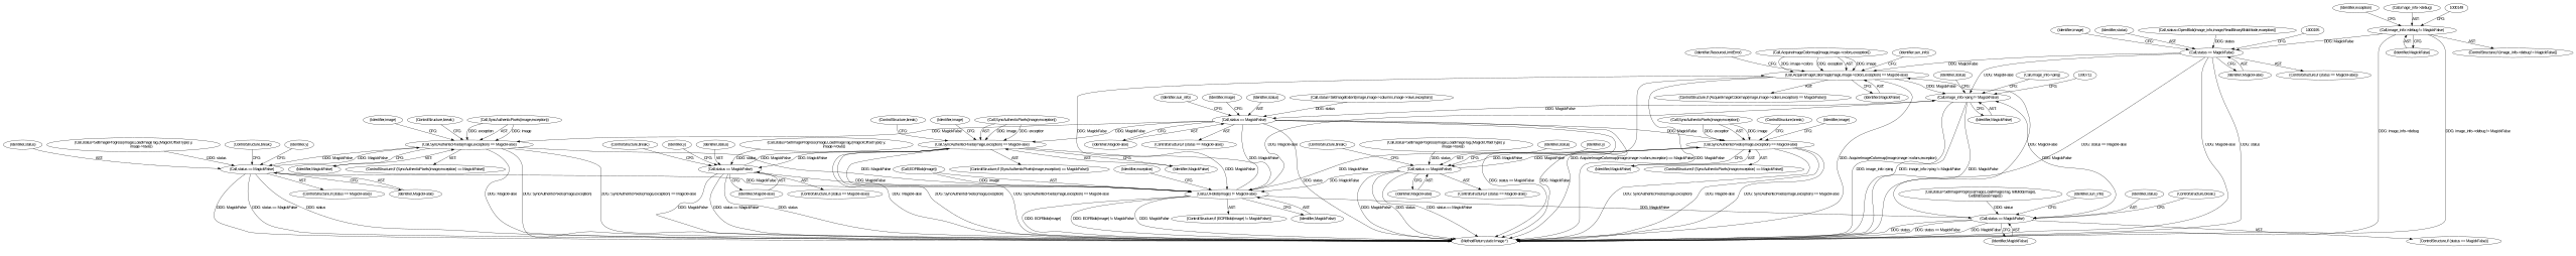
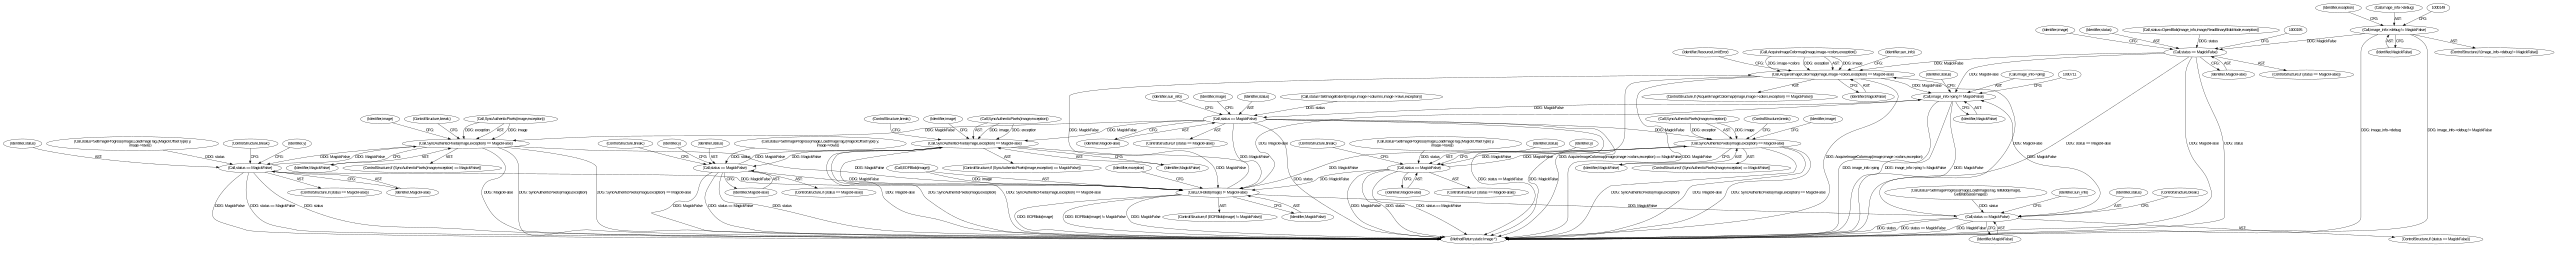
  digraph {
    fontname="Liberation Sans"
    node [fontname="Liberation Sans"]
    edge [fontname="Liberation Sans"]
    n1 [label="(Call,image_info->debug != MagickFalse)"]
    n2 [label="(Call,status == MagickFalse)"]
    n3 [label="(Identifier,MagickFalse)"]
    n4 [label="(MethodReturn,static Image *)"]
    n5 [label="(ControlStructure,if (image_info->debug != MagickFalse))"]
    n6 [label="(Call,AcquireImageColormap(image,image->colors,exception) == MagickFalse)"]
    n7 [label="(Call,image_info->ping != MagickFalse)"]
    n8 [label="(Identifier,MagickFalse)"]
    n9 [label="(ControlStructure,if (status == MagickFalse))"]
    n10 [label="(ControlStructure,if (AcquireImageColormap(image,image->colors,exception) == MagickFalse))"]
    n11 [label="(Identifier,MagickFalse)"]
    n12 [label="(Call,status == MagickFalse)"]
    n13 [label="(Identifier,MagickFalse)"]
    n14 [label="(Call,SyncAuthenticPixels(image,exception) == MagickFalse)"]
    n15 [label="(Call,EOFBlob(image) != MagickFalse)"]
    n16 [label="(Call,SyncAuthenticPixels(image,exception) == MagickFalse)"]
    n17 [label="(Call,SyncAuthenticPixels(image,exception) == MagickFalse)"]
    n18 [label="(Identifier,MagickFalse)"]
    n19 [label="(ControlStructure,if (status == MagickFalse))"]
    n20 [label="(Call,status == MagickFalse)"]
    n21 [label="(Identifier,MagickFalse)"]
    n22 [label="(ControlStructure,if (SyncAuthenticPixels(image,exception) == MagickFalse))"]
    n23 [label="(Call,status == MagickFalse)"]
    n24 [label="(Identifier,MagickFalse)"]
    n25 [label="(ControlStructure,if (EOFBlob(image) != MagickFalse))"]
    n26 [label="(Call,status == MagickFalse)"]
    n27 [label="(ControlStructure,if (SyncAuthenticPixels(image,exception) == MagickFalse))"]
    n28 [label="(Identifier,MagickFalse)"]
    n29 [label="(Call,status == MagickFalse)"]
    n30 [label="(Identifier,MagickFalse)"]
    n31 [label="(ControlStructure,if (SyncAuthenticPixels(image,exception) == MagickFalse))"]
    n32 [label="(ControlStructure,if (status == MagickFalse))"]
    n33 [label="(Identifier,MagickFalse)"]
    n34 [label="(Identifier,MagickFalse)"]
    n35 [label="(ControlStructure,if (status == MagickFalse))"]
    n36 [label="(ControlStructure,if (status == MagickFalse))"]
    n37 [label="(Identifier,MagickFalse)"]
    n38 [label="(ControlStructure,if (status == MagickFalse))"]
    n39 [label="(Identifier,MagickFalse)"]
    n40 [label="(ControlStructure,break;)"]
    n41 [label="(Identifier,status)"]
    n42 [label="(Identifier,image)"]
    n43 [label="(Identifier,exception)"]
    n44 [label="(ControlStructure,break;)"]
    n45 [label="(Identifier,image)"]
    n46 [label="(Identifier,status)"]
    n47 [label="(Call,status=SetImageProgress(image,LoadImageTag,(MagickOffsetType) y,\n                image->rows))"]
    n48 [label="(Call,status=OpenBlob(image_info,image,ReadBinaryBlobMode,exception))"]
    n49 [label="(Identifier,sun_info)"]
    n50 [label="(Identifier,status)"]
    n51 [label="(Identifier,image)"]
    n52 [label="(Call,status=SetImageExtent(image,image->columns,image->rows,exception))"]
    n53 [label="(ControlStructure,break;)"]
    n54 [label="(Identifier,image)"]
    n55 [label="(Call,image_info->debug)"]
    n56 [label="(Identifier,ResourceLimitError)"]
    n57 [label="(Identifier,status)"]
    n58 [label="(Identifier,sun_info)"]
    n59 [label="(Identifier,sun_info)"]
    n60 [label="(Identifier,image)"]
    n61 [label="(Call,image_info->ping)"]
    n62 [label="(Call,SyncAuthenticPixels(image,exception))"]
    n63 [label="(ControlStructure,break;)"]
    n64 [label="(ControlStructure,break;)"]
    n65 [label="(Call,AcquireImageColormap(image,image->colors,exception))"]
    n66 [label="(Identifier,y)"]
    n67 [label="(ControlStructure,break;)"]
    n68 [label="(Call,status=SetImageProgress(image,LoadImagesTag,TellBlob(image),\n          GetBlobSize(image)))"]
    n69 [label="(ControlStructure,break;)"]
    n70 [label="(Identifier,status)"]
    n71 [label="(Identifier,status)"]
    n72 [label="(Call,SyncAuthenticPixels(image,exception))"]
    n73 [label="(Call,SyncAuthenticPixels(image,exception))"]
    n74 [label="(Identifier,y)"]
    n75 [label="(Call,EOFBlob(image))"]
    n76 [label="(Identifier,status)"]
    n77 [label="(Call,status=SetImageProgress(image,LoadImageTag,(MagickOffsetType) y,\n                image->rows))"]
    n78 [label="(Identifier,exception)"]
    n79 [label="(Identifier,y)"]
    n80 [label="(Call,status=SetImageProgress(image,LoadImageTag,(MagickOffsetType) y,\n              image->rows))"]
    1000149
    1000195
    1000711
    n1 -> n2 [label="DDG: MagickFalse"]
    n1 -> n3 [label="CFG: "]
    n1 -> n4 [label="DDG: image_info->debug"]
    n1 -> n4 [label="DDG: image_info->debug != MagickFalse"]
    n1 -> n5 [label="AST: "]
    n2 -> n4 [label="DDG: status == MagickFalse"]
    n2 -> n4 [label="DDG: MagickFalse"]
    n2 -> n4 [label="DDG: status"]
    n2 -> n6 [label="DDG: MagickFalse"]
    n2 -> n7 [label="DDG: MagickFalse"]
    n2 -> n8 [label="CFG: "]
    n2 -> n9 [label="AST: "]
    n3 -> n1 [label="AST: "]
    n6 -> n4 [label="DDG: AcquireImageColormap(image,image->colors,exception) == MagickFalse"]
    n6 -> n4 [label="DDG: MagickFalse"]
    n6 -> n4 [label="DDG: AcquireImageColormap(image,image->colors,exception)"]
    n6 -> n7 [label="DDG: MagickFalse"]
    n6 -> n10 [label="AST: "]
    n6 -> n11 [label="CFG: "]
    n7 -> n4 [label="DDG: MagickFalse"]
    n7 -> n4 [label="DDG: image_info->ping"]
    n7 -> n4 [label="DDG: image_info->ping != MagickFalse"]
    n7 -> n12 [label="DDG: MagickFalse"]
    n7 -> n13 [label="CFG: "]
    n8 -> n2 [label="AST: "]
    n11 -> n6 [label="AST: "]
    n12 -> n4 [label="DDG: status"]
    n12 -> n4 [label="DDG: status == MagickFalse"]
    n12 -> n4 [label="DDG: MagickFalse"]
    n12 -> n14 [label="DDG: MagickFalse"]
    n12 -> n15 [label="DDG: MagickFalse"]
    n12 -> n16 [label="DDG: MagickFalse"]
    n12 -> n17 [label="DDG: MagickFalse"]
    n12 -> n18 [label="CFG: "]
    n12 -> n19 [label="AST: "]
    n13 -> n7 [label="AST: "]
    n14 -> n4 [label="DDG: MagickFalse"]
    n14 -> n4 [label="DDG: SyncAuthenticPixels(image,exception) == MagickFalse"]
    n14 -> n4 [label="DDG: SyncAuthenticPixels(image,exception)"]
    n14 -> n15 [label="DDG: MagickFalse"]
    n14 -> n20 [label="DDG: MagickFalse"]
    n14 -> n21 [label="CFG: "]
    n14 -> n22 [label="AST: "]
    n15 -> n4 [label="DDG: MagickFalse"]
    n15 -> n4 [label="DDG: EOFBlob(image)"]
    n15 -> n4 [label="DDG: EOFBlob(image) != MagickFalse"]
    n15 -> n6 [label="DDG: MagickFalse"]
    n15 -> n7 [label="DDG: MagickFalse"]
    n15 -> n23 [label="DDG: MagickFalse"]
    n15 -> n24 [label="CFG: "]
    n15 -> n25 [label="AST: "]
    n16 -> n4 [label="DDG: SyncAuthenticPixels(image,exception)"]
    n16 -> n4 [label="DDG: SyncAuthenticPixels(image,exception) == MagickFalse"]
    n16 -> n4 [label="DDG: MagickFalse"]
    n16 -> n15 [label="DDG: MagickFalse"]
    n16 -> n26 [label="DDG: MagickFalse"]
    n16 -> n27 [label="AST: "]
    n16 -> n28 [label="CFG: "]
    n17 -> n4 [label="DDG: SyncAuthenticPixels(image,exception)"]
    n17 -> n4 [label="DDG: SyncAuthenticPixels(image,exception) == MagickFalse"]
    n17 -> n4 [label="DDG: MagickFalse"]
    n17 -> n15 [label="DDG: MagickFalse"]
    n17 -> n29 [label="DDG: MagickFalse"]
    n17 -> n30 [label="CFG: "]
    n17 -> n31 [label="AST: "]
    n18 -> n12 [label="AST: "]
    n20 -> n4 [label="DDG: MagickFalse"]
    n20 -> n4 [label="DDG: status"]
    n20 -> n4 [label="DDG: status == MagickFalse"]
    n20 -> n14 [label="DDG: MagickFalse"]
    n20 -> n15 [label="DDG: MagickFalse"]
    n20 -> n32 [label="AST: "]
    n20 -> n33 [label="CFG: "]
    n21 -> n14 [label="AST: "]
    n23 -> n4 [label="DDG: MagickFalse"]
    n23 -> n4 [label="DDG: status"]
    n23 -> n4 [label="DDG: status == MagickFalse"]
    n23 -> n6 [label="DDG: MagickFalse"]
    n23 -> n7 [label="DDG: MagickFalse"]
    n23 -> n34 [label="CFG: "]
    n23 -> n35 [label="AST: "]
    n24 -> n15 [label="AST: "]
    n26 -> n4 [label="DDG: MagickFalse"]
    n26 -> n4 [label="DDG: status == MagickFalse"]
    n26 -> n4 [label="DDG: status"]
    n26 -> n15 [label="DDG: MagickFalse"]
    n26 -> n16 [label="DDG: MagickFalse"]
    n26 -> n36 [label="AST: "]
    n26 -> n37 [label="CFG: "]
    n28 -> n16 [label="AST: "]
    n29 -> n4 [label="DDG: MagickFalse"]
    n29 -> n4 [label="DDG: status == MagickFalse"]
    n29 -> n4 [label="DDG: status"]
    n29 -> n15 [label="DDG: MagickFalse"]
    n29 -> n17 [label="DDG: MagickFalse"]
    n29 -> n38 [label="AST: "]
    n29 -> n39 [label="CFG: "]
    n30 -> n17 [label="AST: "]
    n33 -> n20 [label="AST: "]
    n34 -> n23 [label="AST: "]
    n37 -> n26 [label="AST: "]
    n39 -> n29 [label="AST: "]
    n40 -> n20 [label="CFG: "]
    n41 -> n7 [label="CFG: "]
    n42 -> n16 [label="CFG: "]
    n43 -> n1 [label="CFG: "]
    n44 -> n17 [label="CFG: "]
    n45 -> n2 [label="CFG: "]
    n46 -> n2 [label="AST: "]
    n47 -> n26 [label="DDG: status"]
    n48 -> n2 [label="DDG: status"]
    n49 -> n23 [label="CFG: "]
    n50 -> n20 [label="AST: "]
    n51 -> n17 [label="CFG: "]
    n52 -> n12 [label="DDG: status"]
    n53 -> n26 [label="CFG: "]
    n54 -> n14 [label="CFG: "]
    n55 -> n1 [label="AST: "]
    n56 -> n6 [label="CFG: "]
    n57 -> n23 [label="AST: "]
    n58 -> n12 [label="CFG: "]
    n59 -> n6 [label="CFG: "]
    n60 -> n12 [label="CFG: "]
-   n61 -> n7 [label="CFG: "]
+   n61 -> n7 [label="AST: "]
    n62 -> n14 [label="AST: "]
    n62 -> n14 [label="DDG: image"]
    n62 -> n14 [label="DDG: exception"]
    n63 -> n23 [label="CFG: "]
    n64 -> n14 [label="CFG: "]
    n65 -> n6 [label="AST: "]
    n65 -> n6 [label="DDG: image"]
    n65 -> n6 [label="DDG: image->colors"]
    n65 -> n6 [label="DDG: exception"]
    n66 -> n26 [label="CFG: "]
    n67 -> n16 [label="CFG: "]
    n68 -> n23 [label="DDG: status"]
    n69 -> n29 [label="CFG: "]
    n70 -> n12 [label="AST: "]
    n71 -> n26 [label="AST: "]
    n72 -> n17 [label="AST: "]
    n72 -> n17 [label="DDG: image"]
    n72 -> n17 [label="DDG: exception"]
    n73 -> n16 [label="AST: "]
    n73 -> n16 [label="DDG: image"]
    n73 -> n16 [label="DDG: exception"]
    n74 -> n29 [label="CFG: "]
    n75 -> n15 [label="AST: "]
    n75 -> n15 [label="DDG: image"]
    n76 -> n29 [label="AST: "]
    n77 -> n29 [label="DDG: status"]
    n78 -> n15 [label="CFG: "]
    n79 -> n20 [label="CFG: "]
    n80 -> n20 [label="DDG: status"]
    1000149 -> n1 [label="CFG: "]
    1000195 -> n2 [label="CFG: "]
    1000711 -> n7 [label="CFG: "]
  }
